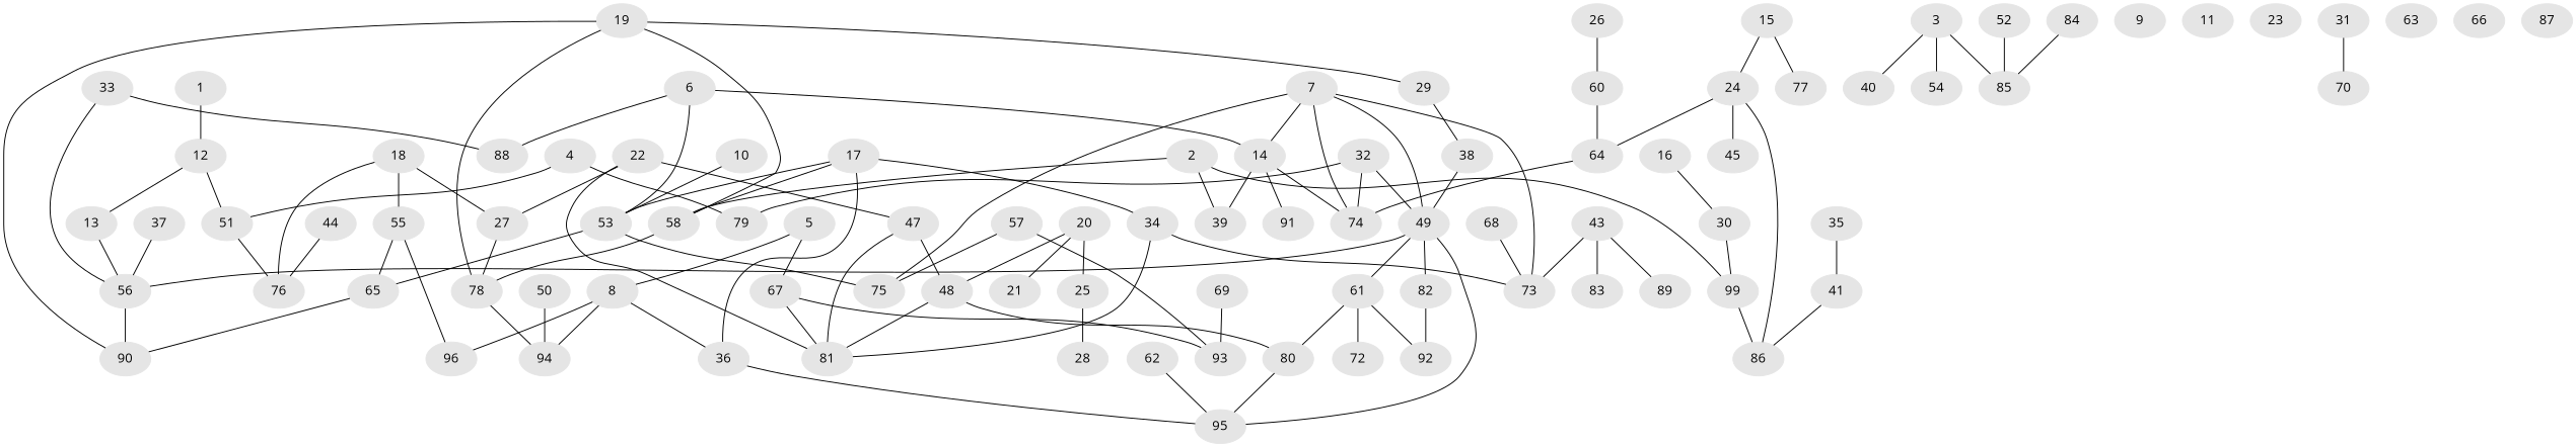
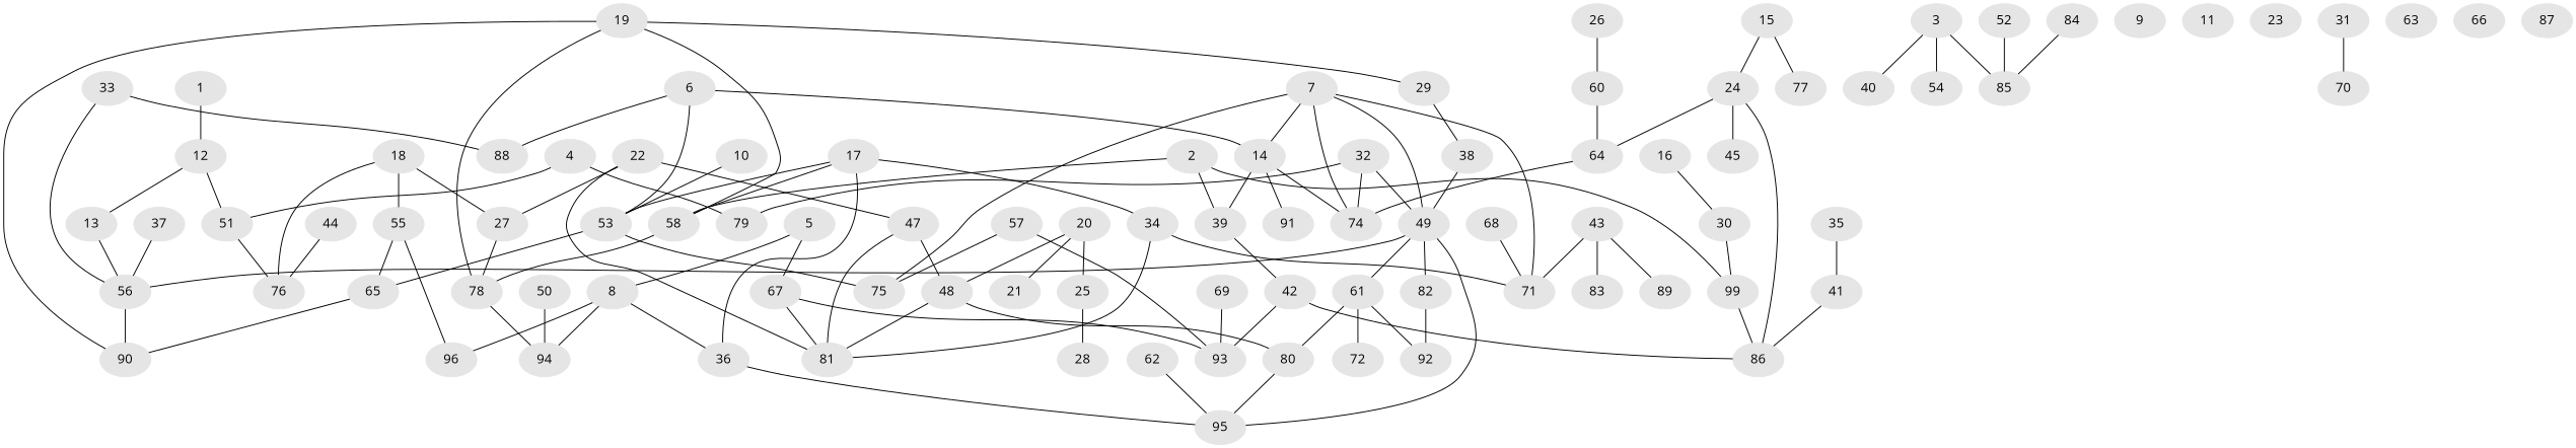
  graph {
    fontname="Open Sans"
    node [color=gray90 fontname="Open Sans" style=filled]
    edge [fontname="Open Sans"]
    1
    12
    51
    13
    2
    39
    58
    n8 [label=99]
+   42
    78
    86
    3
    40
    54
    85
    4
    79
    76
    5
    8
    67
    36
    94
    96
    81
    93
    6
    14
    53
    88
    74
    91
    75
    65
    7
    49
-   71 [label=73]
+   71
    56
    95
    61
    82
    9
    10
    11
    90
    15
    24
    77
    45
    64
    16
    30
    17
    34
    18
    27
    55
    19
    29
    38
    20
    21
    25
    48
    28
    80
    22
    47
    23
    26
    60
    31
    70
    32
    33
    35
    41
    37
    43
    83
    89
    44
    72
    92
    50
    52
    57
    62
    63
    66
    68
    69
    84
    87
    1 -- 12
    12 -- 51
    12 -- 13
    51 -- 76
    13 -- 56
    2 -- 39
    2 -- 58
    2 -- n8
+   39 -- 42
    58 -- 78
    n8 -- 86
+   42 -- 86
+   42 -- 93
    78 -- 94
    3 -- 40
    3 -- 54
    3 -- 85
    4 -- 51
    4 -- 79
    5 -- 8
    5 -- 67
    8 -- 36
    8 -- 94
    8 -- 96
    67 -- 81
    67 -- 93
    36 -- 95
    6 -- 14
    6 -- 53
    6 -- 88
    14 -- 39
    14 -- 74
    14 -- 91
    53 -- 75
    53 -- 65
    65 -- 90
    7 -- 14
    7 -- 74
    7 -- 75
    7 -- 49
    7 -- 71
    49 -- 56
    49 -- 95
    49 -- 61
    49 -- 82
    56 -- 90
    61 -- 80
    61 -- 72
    61 -- 92
    82 -- 92
    10 -- 53
    15 -- 24
    15 -- 77
    24 -- 86
    24 -- 45
    24 -- 64
    64 -- 74
    16 -- 30
    30 -- n8
    17 -- 58
    17 -- 36
    17 -- 53
    17 -- 34
    34 -- 81
    34 -- 71
    18 -- 76
    18 -- 27
    18 -- 55
    27 -- 78
    55 -- 96
    55 -- 65
    19 -- 58
    19 -- 78
    19 -- 90
    19 -- 29
    29 -- 38
    38 -- 49
    20 -- 21
    20 -- 25
    20 -- 48
    25 -- 28
    48 -- 81
    48 -- 80
    80 -- 95
    22 -- 81
    22 -- 27
    22 -- 47
    47 -- 81
    47 -- 48
    26 -- 60
    60 -- 64
    31 -- 70
    32 -- 79
    32 -- 74
    32 -- 49
    33 -- 88
    33 -- 56
    35 -- 41
    41 -- 86
    37 -- 56
    43 -- 71
    43 -- 83
    43 -- 89
    44 -- 76
    50 -- 94
    52 -- 85
    57 -- 93
    57 -- 75
    62 -- 95
    68 -- 71
    69 -- 93
    84 -- 85
  }
